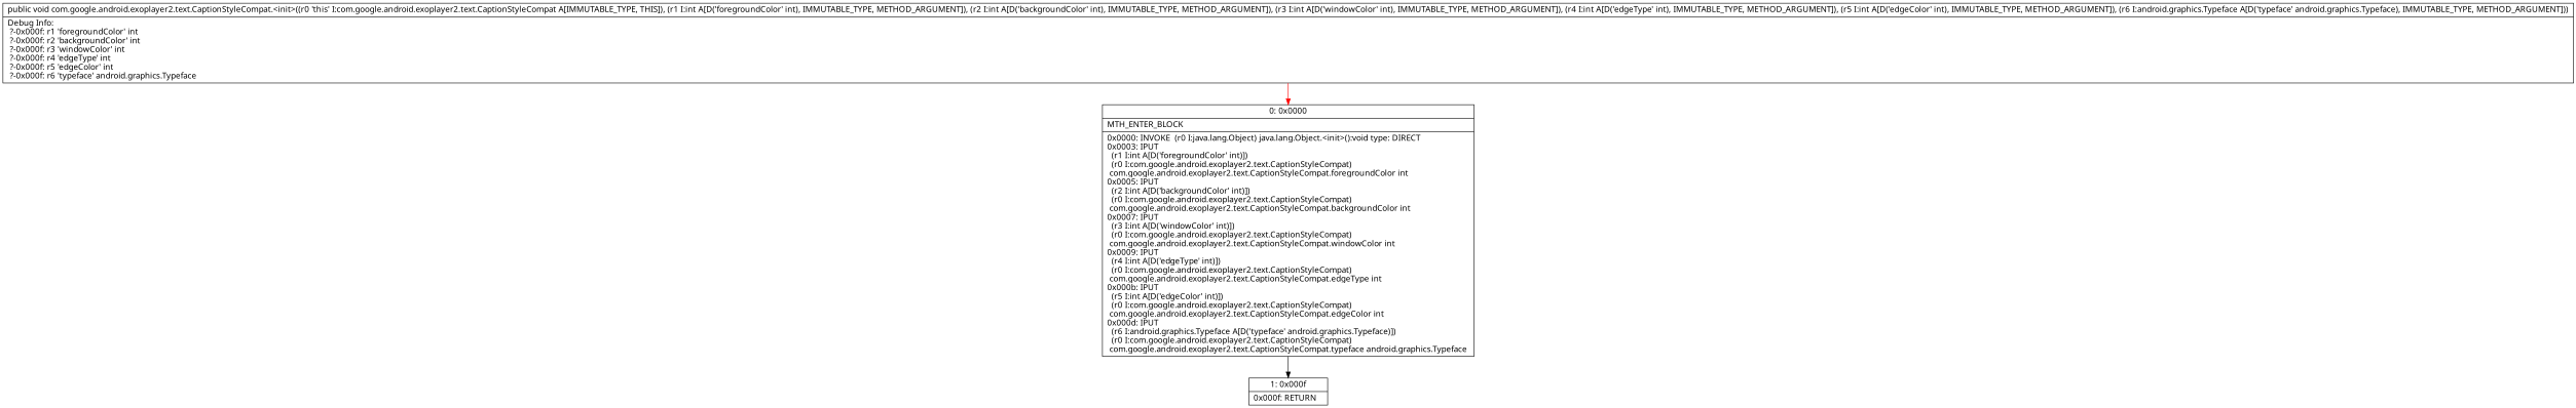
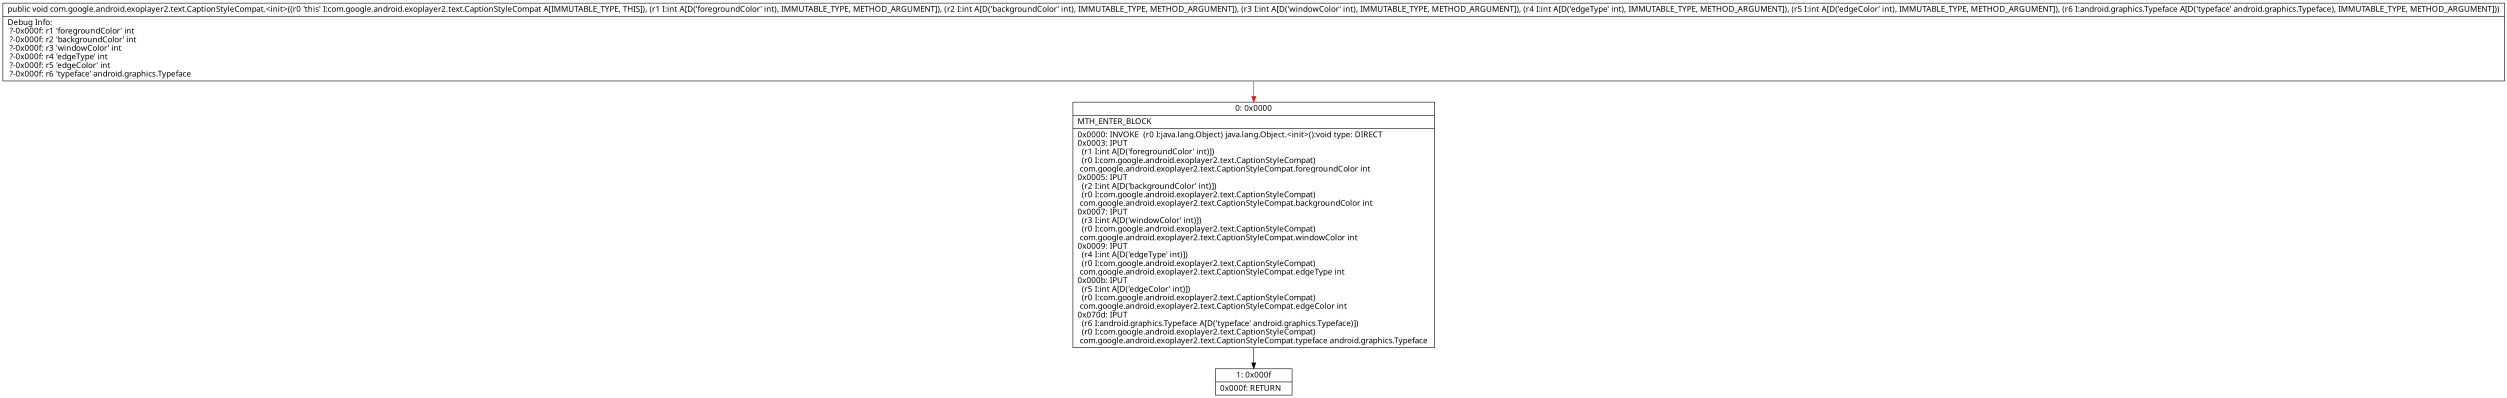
  digraph {
    fontname="Noto Sans"
    node [shape=record fontname="Noto Sans"]
    edge [fontname="Noto Sans"]
-   n1 [label="{0\:\ 0x0000|MTH_ENTER_BLOCK\l|0x0000: INVOKE  (r0 I:java.lang.Object) java.lang.Object.\<init\>():void type: DIRECT \l0x0003: IPUT  \l  (r1 I:int A[D('foregroundColor' int)])\l  (r0 I:com.google.android.exoplayer2.text.CaptionStyleCompat)\l com.google.android.exoplayer2.text.CaptionStyleCompat.foregroundColor int \l0x0005: IPUT  \l  (r2 I:int A[D('backgroundColor' int)])\l  (r0 I:com.google.android.exoplayer2.text.CaptionStyleCompat)\l com.google.android.exoplayer2.text.CaptionStyleCompat.backgroundColor int \l0x0007: IPUT  \l  (r3 I:int A[D('windowColor' int)])\l  (r0 I:com.google.android.exoplayer2.text.CaptionStyleCompat)\l com.google.android.exoplayer2.text.CaptionStyleCompat.windowColor int \l0x0009: IPUT  \l  (r4 I:int A[D('edgeType' int)])\l  (r0 I:com.google.android.exoplayer2.text.CaptionStyleCompat)\l com.google.android.exoplayer2.text.CaptionStyleCompat.edgeType int \l0x000b: IPUT  \l  (r5 I:int A[D('edgeColor' int)])\l  (r0 I:com.google.android.exoplayer2.text.CaptionStyleCompat)\l com.google.android.exoplayer2.text.CaptionStyleCompat.edgeColor int \l0x000d: IPUT  \l  (r6 I:android.graphics.Typeface A[D('typeface' android.graphics.Typeface)])\l  (r0 I:com.google.android.exoplayer2.text.CaptionStyleCompat)\l com.google.android.exoplayer2.text.CaptionStyleCompat.typeface android.graphics.Typeface \l}"]
+   n1 [label="{0\:\ 0x0000|MTH_ENTER_BLOCK\l|0x0000: INVOKE  (r0 I:java.lang.Object) java.lang.Object.\<init\>():void type: DIRECT \l0x0003: IPUT  \l  (r1 I:int A[D('foregroundColor' int)])\l  (r0 I:com.google.android.exoplayer2.text.CaptionStyleCompat)\l com.google.android.exoplayer2.text.CaptionStyleCompat.foregroundColor int \l0x0005: IPUT  \l  (r2 I:int A[D('backgroundColor' int)])\l  (r0 I:com.google.android.exoplayer2.text.CaptionStyleCompat)\l com.google.android.exoplayer2.text.CaptionStyleCompat.backgroundColor int \l0x0007: IPUT  \l  (r3 I:int A[D('windowColor' int)])\l  (r0 I:com.google.android.exoplayer2.text.CaptionStyleCompat)\l com.google.android.exoplayer2.text.CaptionStyleCompat.windowColor int \l0x0009: IPUT  \l  (r4 I:int A[D('edgeType' int)])\l  (r0 I:com.google.android.exoplayer2.text.CaptionStyleCompat)\l com.google.android.exoplayer2.text.CaptionStyleCompat.edgeType int \l0x000b: IPUT  \l  (r5 I:int A[D('edgeColor' int)])\l  (r0 I:com.google.android.exoplayer2.text.CaptionStyleCompat)\l com.google.android.exoplayer2.text.CaptionStyleCompat.edgeColor int \l0x070d: IPUT  \l  (r6 I:android.graphics.Typeface A[D('typeface' android.graphics.Typeface)])\l  (r0 I:com.google.android.exoplayer2.text.CaptionStyleCompat)\l com.google.android.exoplayer2.text.CaptionStyleCompat.typeface android.graphics.Typeface \l}"]
    n2 [label="{1\:\ 0x000f|0x000f: RETURN   \l}"]
    n3 [label="{public void com.google.android.exoplayer2.text.CaptionStyleCompat.\<init\>((r0 'this' I:com.google.android.exoplayer2.text.CaptionStyleCompat A[IMMUTABLE_TYPE, THIS]), (r1 I:int A[D('foregroundColor' int), IMMUTABLE_TYPE, METHOD_ARGUMENT]), (r2 I:int A[D('backgroundColor' int), IMMUTABLE_TYPE, METHOD_ARGUMENT]), (r3 I:int A[D('windowColor' int), IMMUTABLE_TYPE, METHOD_ARGUMENT]), (r4 I:int A[D('edgeType' int), IMMUTABLE_TYPE, METHOD_ARGUMENT]), (r5 I:int A[D('edgeColor' int), IMMUTABLE_TYPE, METHOD_ARGUMENT]), (r6 I:android.graphics.Typeface A[D('typeface' android.graphics.Typeface), IMMUTABLE_TYPE, METHOD_ARGUMENT]))  | Debug Info:\l  ?\-0x000f: r1 'foregroundColor' int\l  ?\-0x000f: r2 'backgroundColor' int\l  ?\-0x000f: r3 'windowColor' int\l  ?\-0x000f: r4 'edgeType' int\l  ?\-0x000f: r5 'edgeColor' int\l  ?\-0x000f: r6 'typeface' android.graphics.Typeface\l}"]
    n1 -> n2 [color=black]
    n3 -> n1 [color=red]
  }
